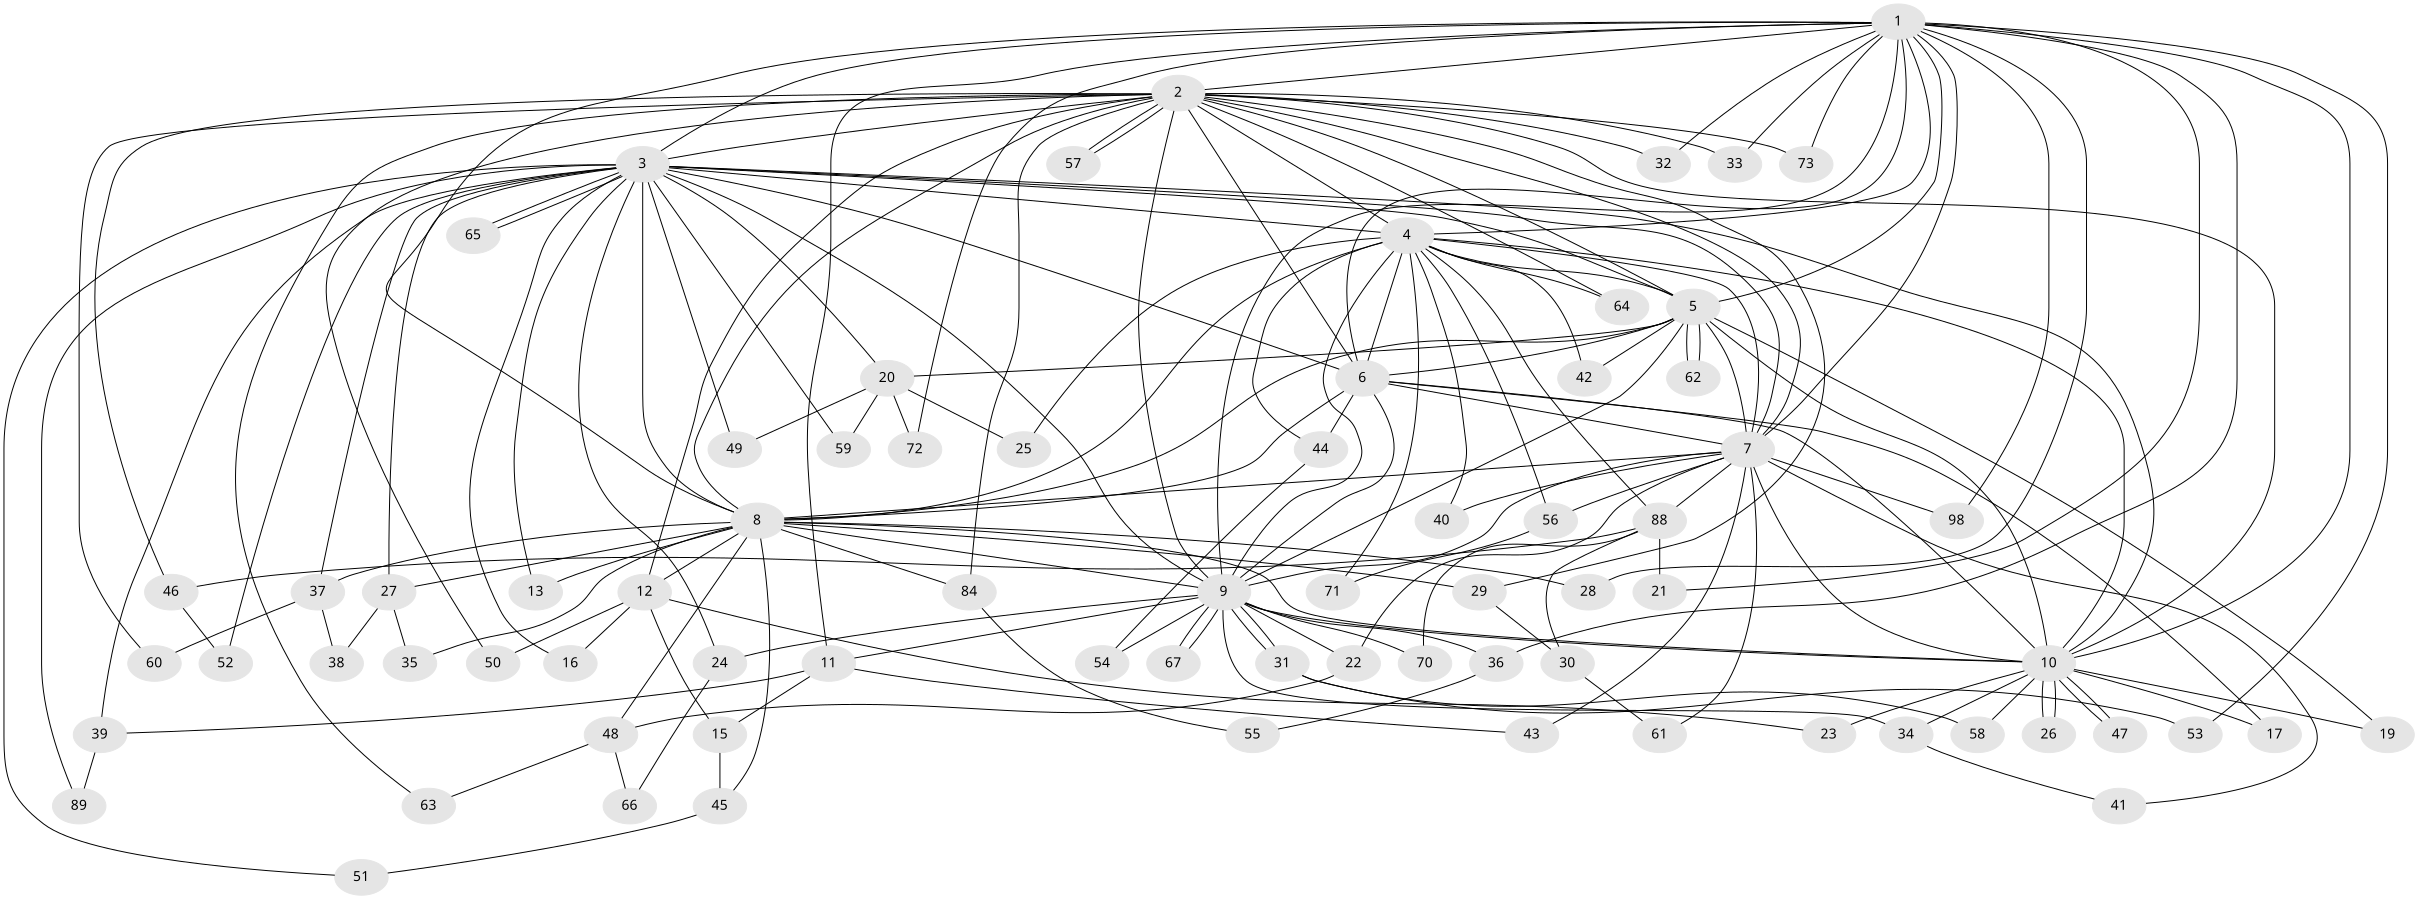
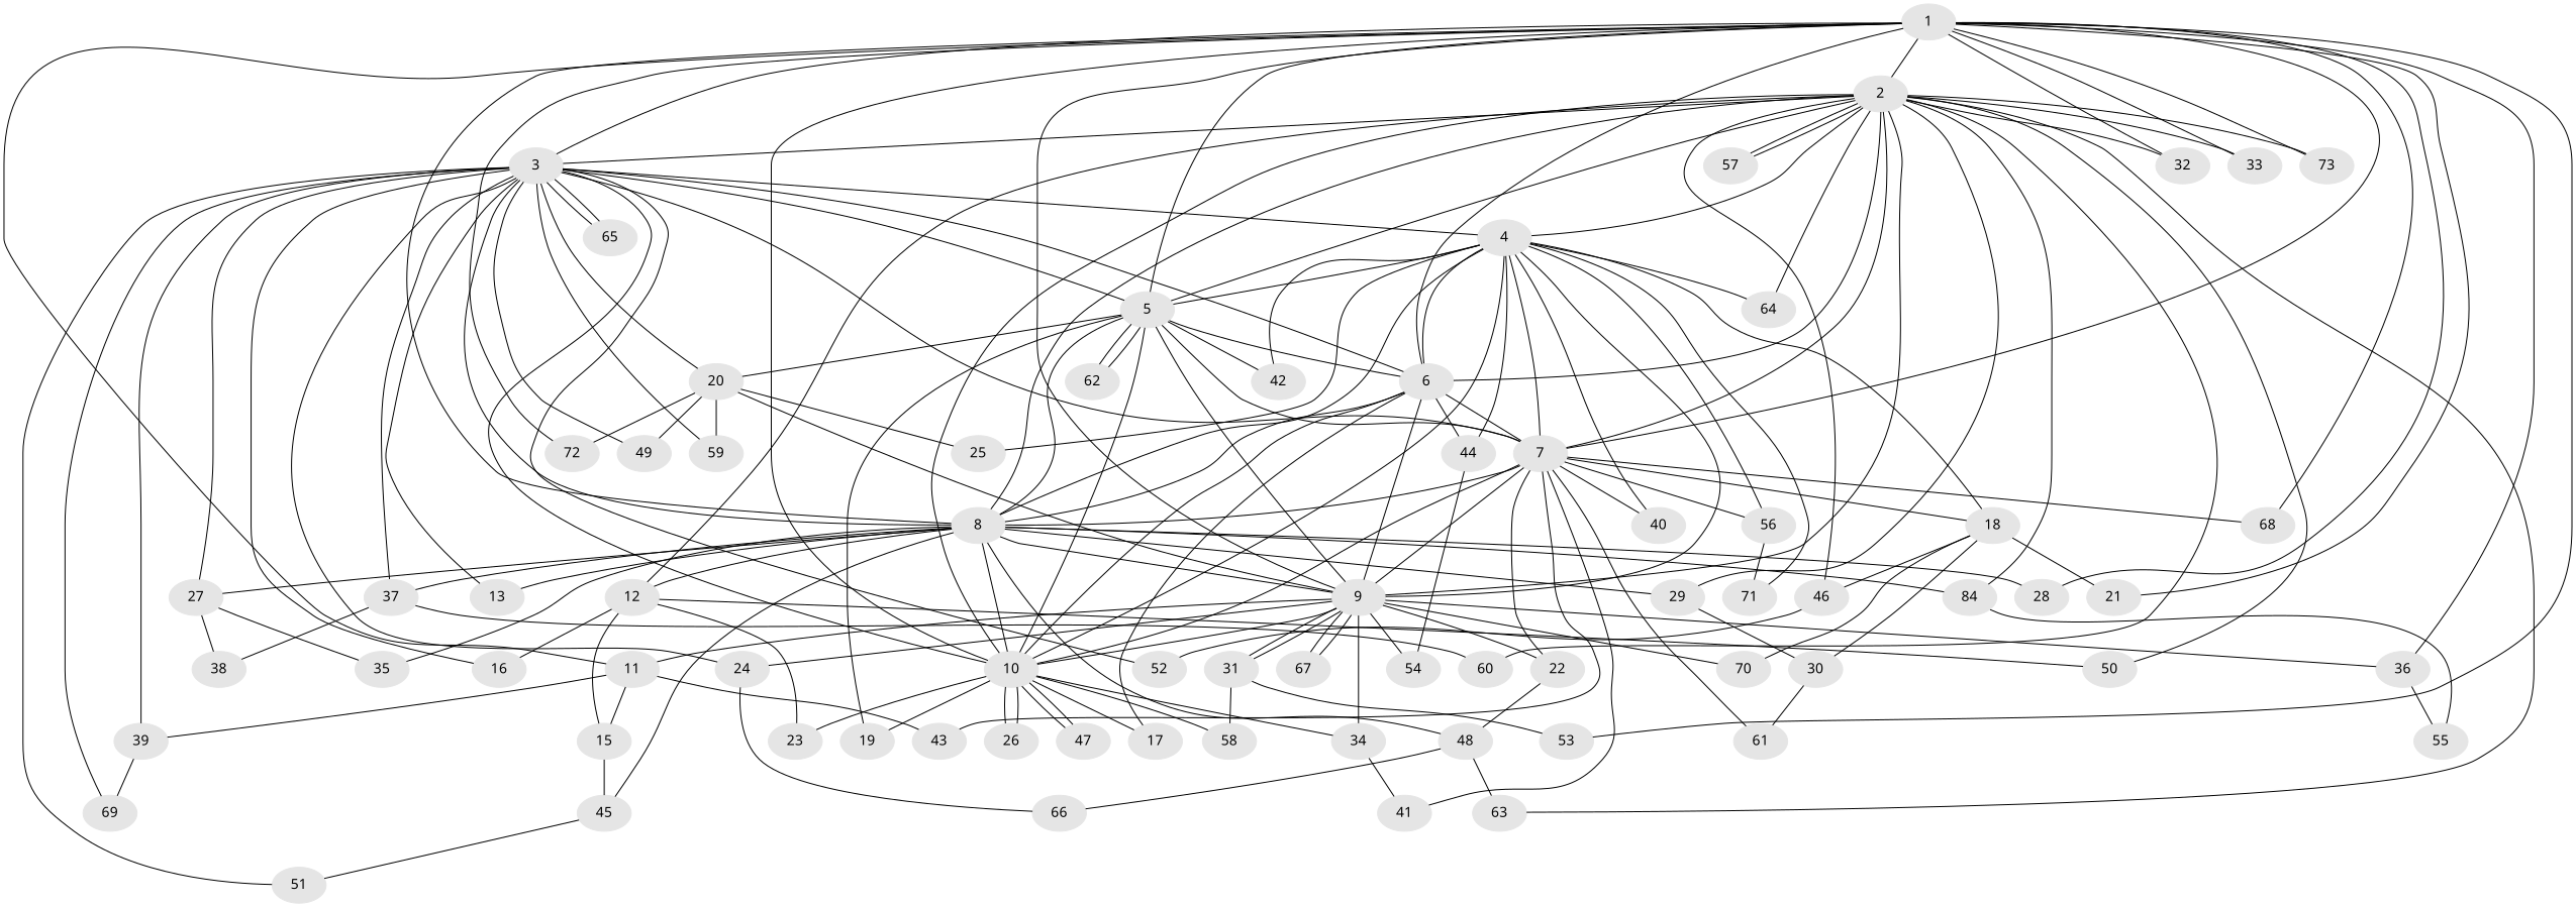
  graph {
    fontname="Noto Sans"
    node [color=gray90 fontname="Noto Sans" style=filled]
    edge [fontname="Noto Sans"]
    1
    2
    3
    4
    5
    6
    7
    8
    9
    10
    11
    21
    28
    32
    33
    36
    53
-   68 [label=98]
+   68
    72
    73
    12
    n22 [label=84]
    29
    46
    50
    57
    60
    63
    64
    13
    16
    20
    24
    27
    37
    39
    49
    51
    52
    59
    65
-   69 [label=89]
-   18 [label=88]
+   69
+   18
    25
    40
    42
    44
    56
    71
    19
    62
    17
    22
    41
    43
    61
    35
    45
    48
    31
    34
    54
    67
    70
    23
    26
    47
    58
    15
    55
    30
    66
    38
    1 -- 2
    1 -- 3
-   1 -- 4
    1 -- 5
    1 -- 6
    1 -- 7
    1 -- 8
    1 -- 9
    1 -- 10
    1 -- 11
    1 -- 21
    1 -- 28
    1 -- 32
    1 -- 33
    1 -- 36
    1 -- 53
    1 -- 68
    1 -- 72
    1 -- 73
    2 -- 3
    2 -- 4
    2 -- 5
    2 -- 6
    2 -- 7
    2 -- 8
    2 -- 9
    2 -- 10
    2 -- 32
    2 -- 33
    2 -- 73
    2 -- 12
    2 -- n22
    2 -- 29
    2 -- 46
    2 -- 50
    2 -- 57
    2 -- 57
    2 -- 60
    2 -- 63
    2 -- 64
    3 -- 4
    3 -- 5
    3 -- 6
    3 -- 7
    3 -- 8
-   3 -- 9
+   20 -- 9
    3 -- 10
    3 -- 13
    3 -- 16
    3 -- 20
    3 -- 24
    3 -- 27
    3 -- 37
    3 -- 39
    3 -- 49
    3 -- 51
    3 -- 52
    3 -- 59
    3 -- 65
    3 -- 65
    3 -- 69
    4 -- 5
    4 -- 6
    4 -- 7
    4 -- 8
    4 -- 9
    4 -- 10
    4 -- 64
    4 -- 18
    4 -- 25
    4 -- 40
    4 -- 42
    4 -- 44
    4 -- 56
    4 -- 71
    5 -- 6
    5 -- 7
    5 -- 8
    5 -- 9
    5 -- 10
    5 -- 20
    5 -- 42
    5 -- 19
    5 -- 62
    5 -- 62
    6 -- 7
    6 -- 8
    6 -- 9
    6 -- 10
    6 -- 44
    6 -- 17
    7 -- 8
    7 -- 9
    7 -- 10
    7 -- 68
    7 -- 18
    7 -- 40
    7 -- 56
    7 -- 22
    7 -- 41
    7 -- 43
    7 -- 61
    8 -- 9
    8 -- 10
    8 -- 28
    8 -- 12
    8 -- n22
    8 -- 29
    8 -- 13
    8 -- 27
    8 -- 37
    8 -- 35
    8 -- 45
    8 -- 48
    9 -- 10
    9 -- 11
    9 -- 36
    9 -- 24
    9 -- 22
    9 -- 31
    9 -- 31
    9 -- 34
    9 -- 54
    9 -- 67
    9 -- 67
    9 -- 70
    10 -- 19
    10 -- 17
    10 -- 34
    10 -- 23
    10 -- 26
    10 -- 26
    10 -- 47
    10 -- 47
    10 -- 58
    11 -- 39
    11 -- 43
    11 -- 15
    36 -- 55
    12 -- 50
    12 -- 16
    12 -- 23
    12 -- 15
    n22 -- 55
    29 -- 30
    46 -- 52
    20 -- 72
    20 -- 49
    20 -- 59
    20 -- 25
    24 -- 66
    27 -- 35
    27 -- 38
    37 -- 60
    37 -- 38
    39 -- 69
    18 -- 21
    18 -- 46
    18 -- 70
    18 -- 30
    44 -- 54
    56 -- 71
    22 -- 48
    45 -- 51
    48 -- 63
    48 -- 66
    31 -- 53
    31 -- 58
    34 -- 41
    15 -- 45
    30 -- 61
  }
